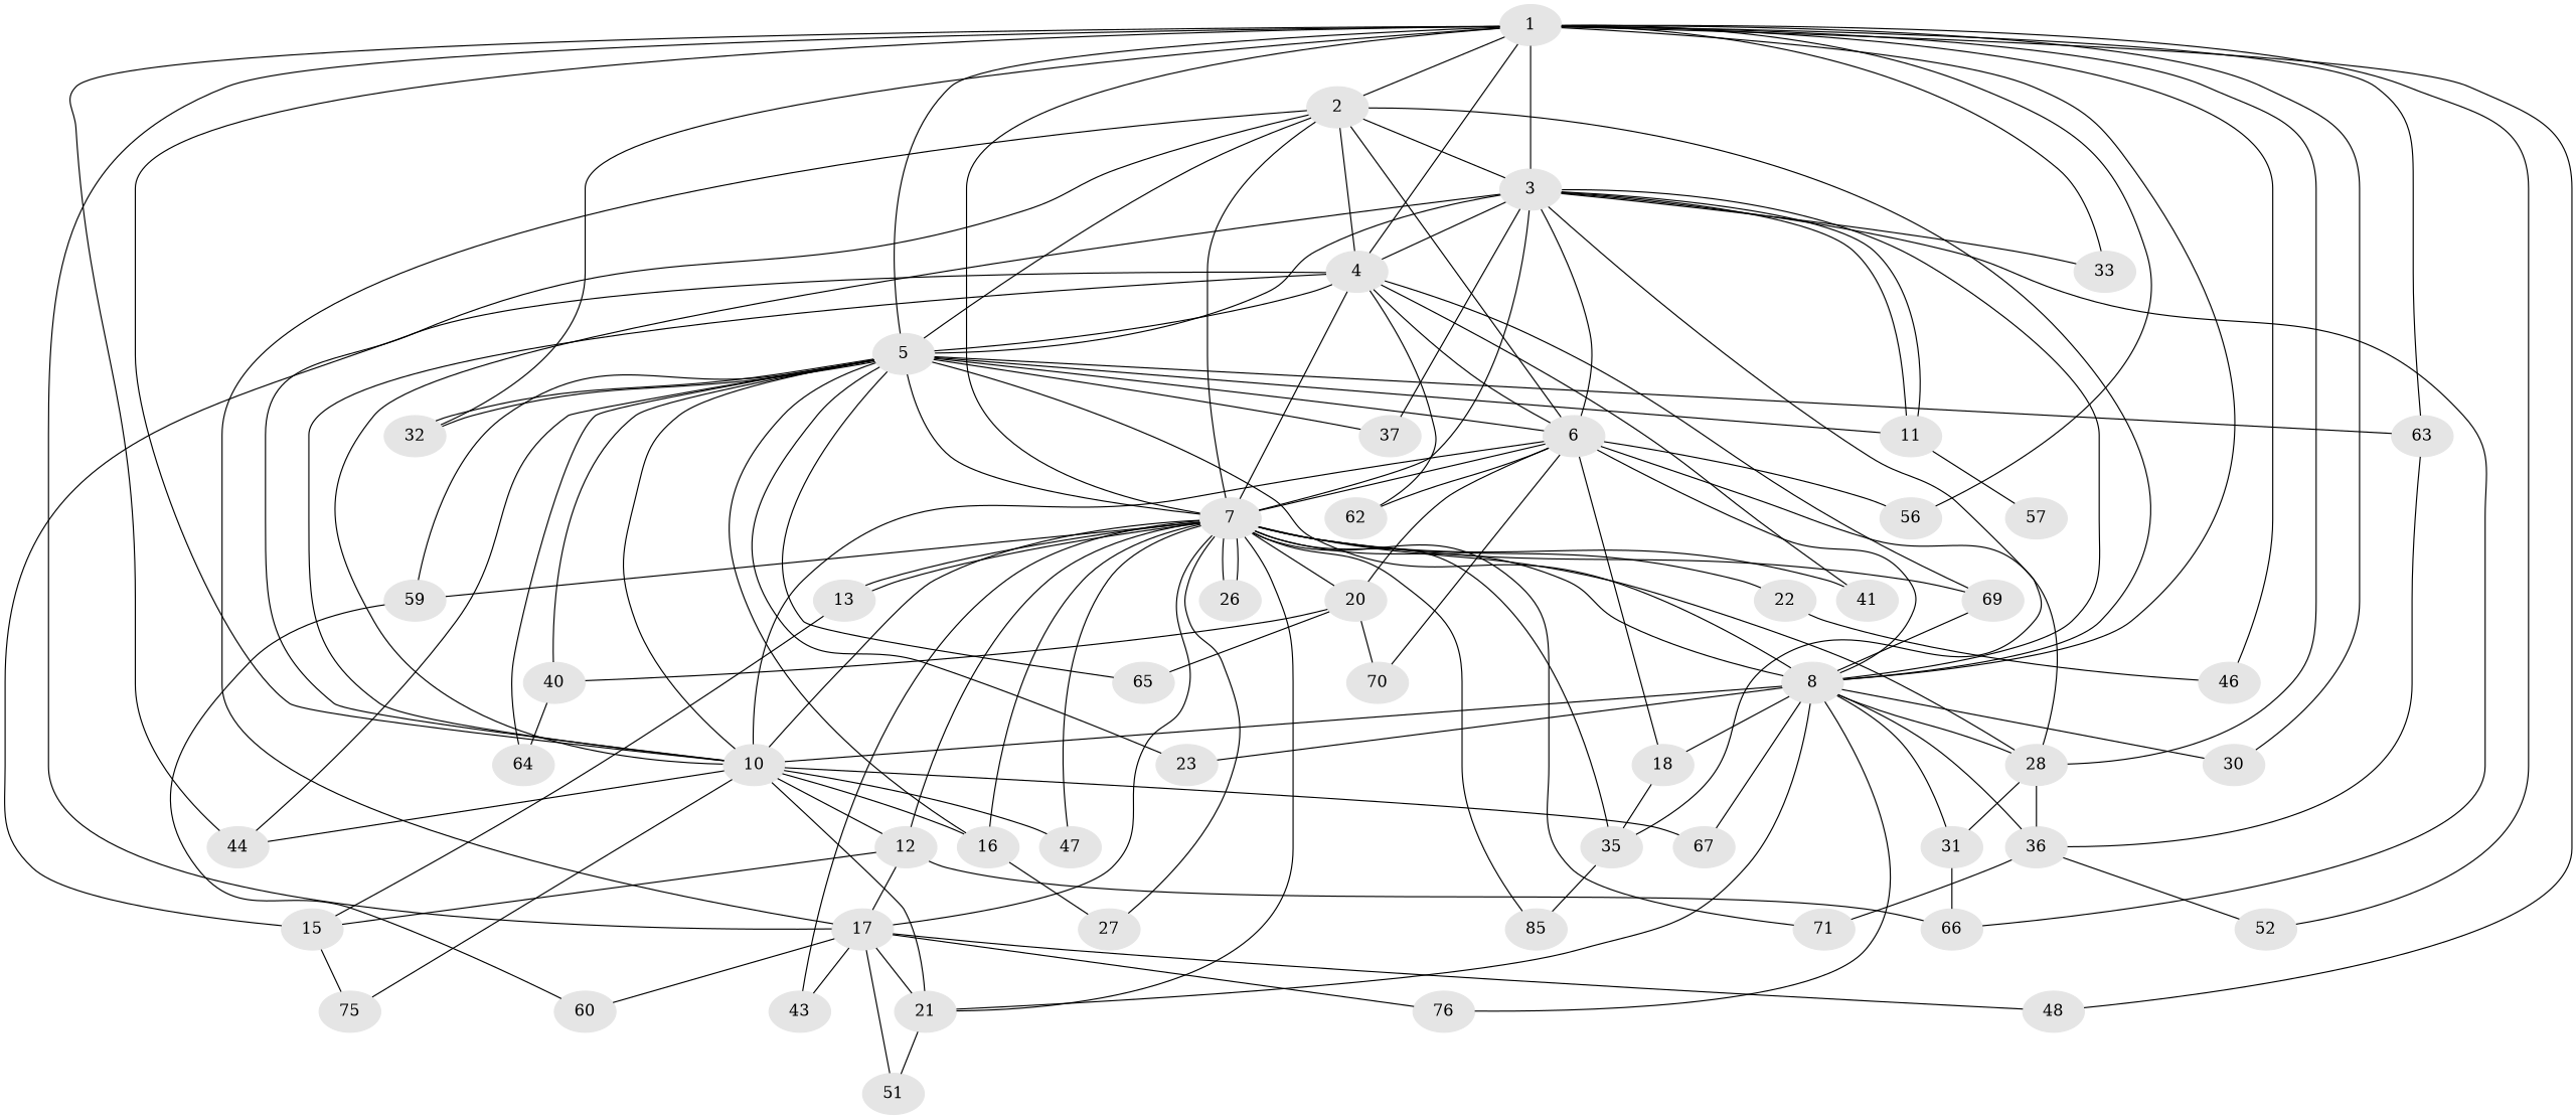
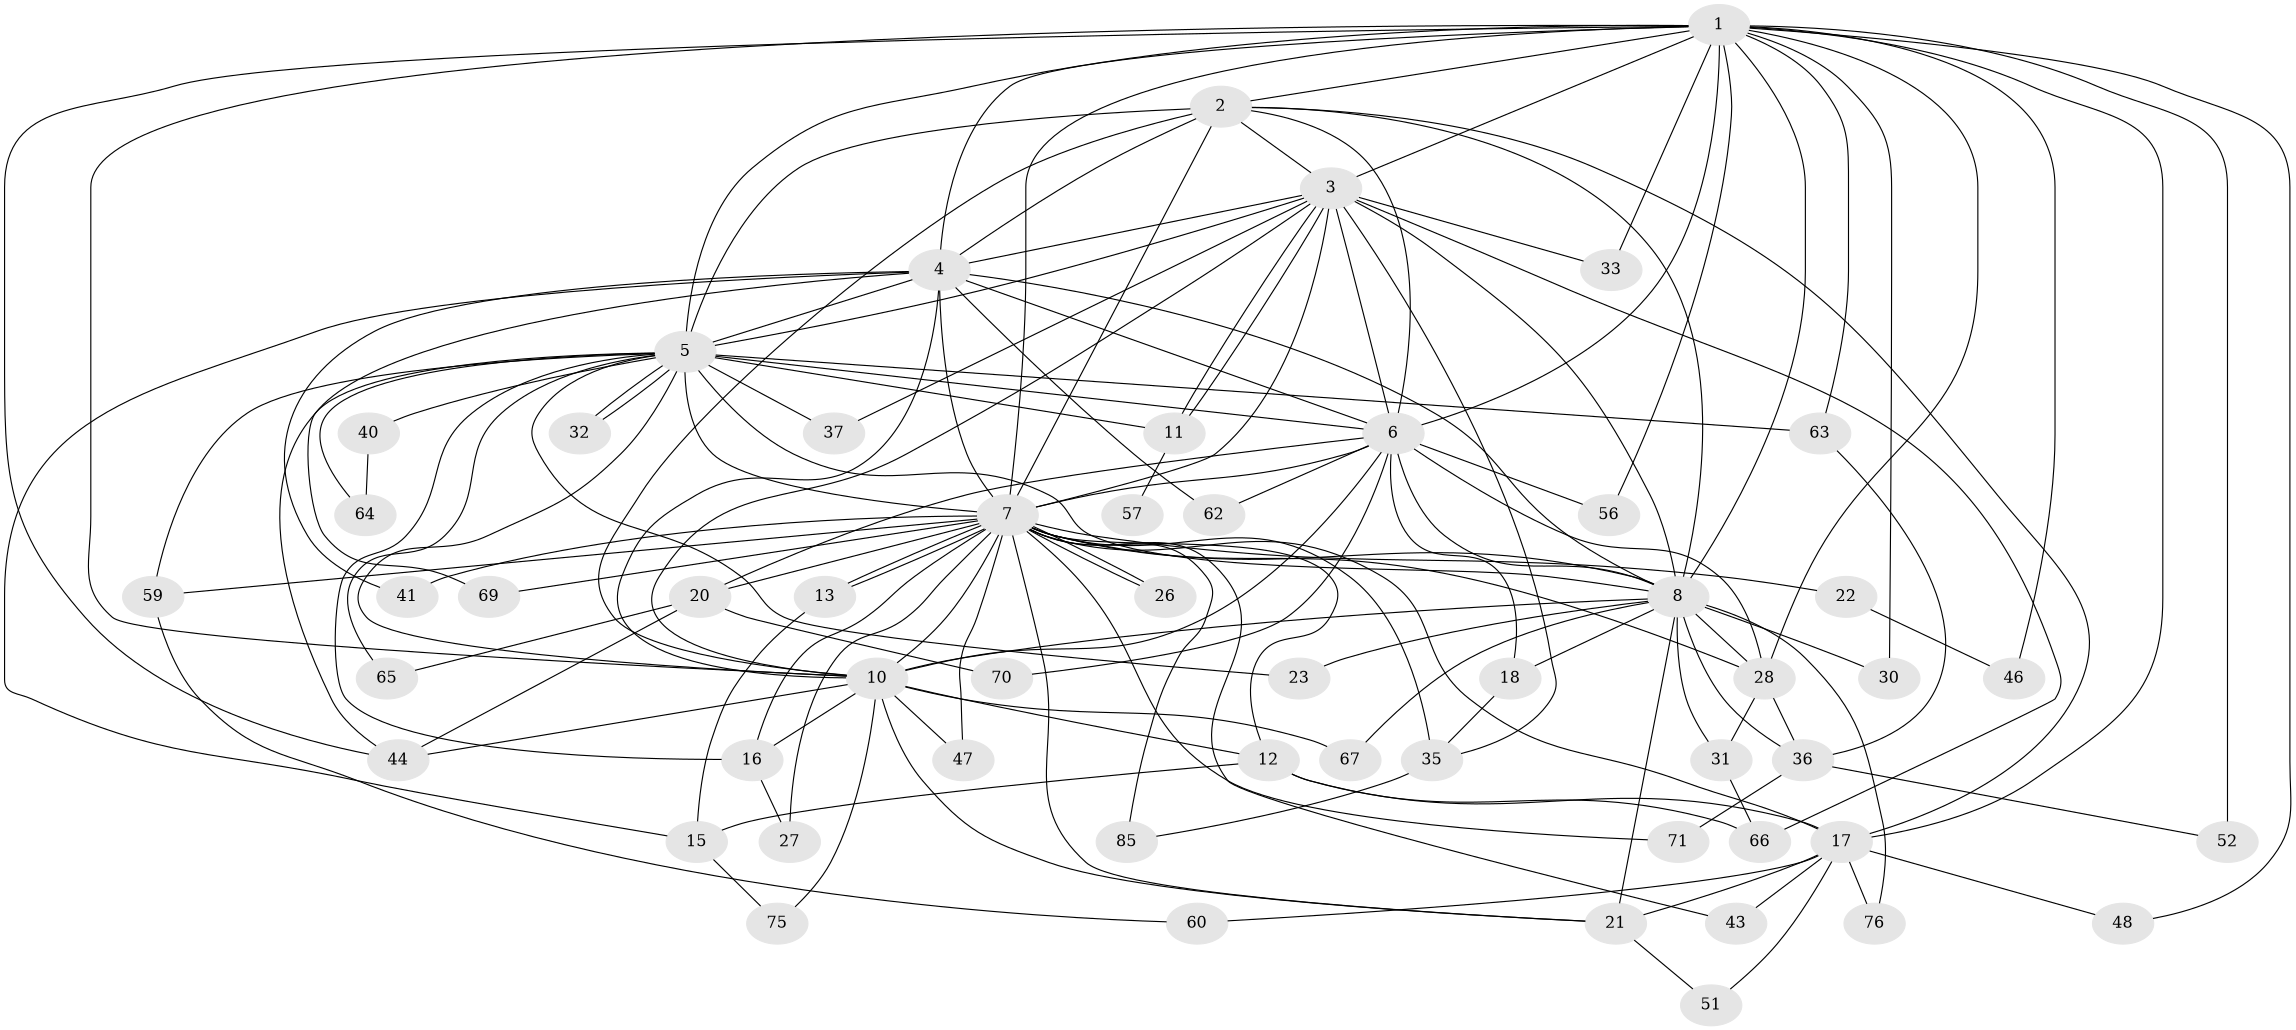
  graph {
    node [color=gray90 style=filled]
    1 [super="+53"]
    2
    3 [super="+34"]
    4 [super="+19"]
    5 [super="+49"]
    6 [super="+14"]
    7 [super="+8"]
    n8 [label=8 super="+39"]
    10 [super="+73"]
    17 [super="+54"]
    28 [super="+42"]
    30
    33
    44
    46
    48
    52
    56
    63
    11 [super="+25"]
    35 [super="+55"]
    37
    66 [super="+74"]
    15 [super="+38"]
    41
    62
    69
    16
    23
    32
    40
    59 [super="+68"]
    64
    65
    20 [super="+24"]
    18 [super="+61"]
    70
    12 [super="+50"]
    13
    21 [super="+29"]
    22
    26
    27
    43
    n45 [label=85]
    47
    71
    36 [super="+58"]
    31
    67
    76
    75
    51
    60
    57
    1 -- 2
    1 -- 3
    1 -- 4
    1 -- 5
-   1 -- 32
+   1 -- 6
    1 -- 7 [weight=2]
    1 -- n8
    1 -- 10
    1 -- 17
    1 -- 28
    1 -- 30
    1 -- 33
    1 -- 44
    1 -- 46
    1 -- 48
    1 -- 52
    1 -- 56
    1 -- 63
    2 -- 3
    2 -- 4 [weight=2]
    2 -- 5
    2 -- 6 [weight=2]
    2 -- 7 [weight=2]
    2 -- n8
    2 -- 10
    2 -- 17
    3 -- 4
    3 -- 5
    3 -- 6
    3 -- 7 [weight=3]
    3 -- n8
    3 -- 10
    3 -- 33
    3 -- 11
    3 -- 11
    3 -- 35
    3 -- 37
    3 -- 66
    4 -- 5
    4 -- 6
    4 -- 7 [weight=2]
-   69 -- n8
+   4 -- n8
    4 -- 10
    4 -- 15
    4 -- 41
    4 -- 62
    4 -- 69
    5 -- 6
    5 -- 7 [weight=3]
    5 -- n8
    5 -- 10
    5 -- 44
    5 -- 63
    5 -- 11
    5 -- 37
    5 -- 16
    5 -- 23
    5 -- 32
    5 -- 32
    5 -- 40
    5 -- 59
    5 -- 64
    5 -- 65
    6 -- 7 [weight=2]
    6 -- n8
    6 -- 10
    6 -- 28
    6 -- 56
    6 -- 62
    6 -- 20
    6 -- 18
    6 -- 70
    7 -- n8 [weight=2]
    7 -- 10 [weight=2]
    7 -- 17
    7 -- 28
    7 -- 35 [weight=2]
    7 -- 41
    7 -- 69
    7 -- 16
    7 -- 59 [weight=2]
    7 -- 20
    7 -- 12
    7 -- 13
    7 -- 13
    7 -- 21
    7 -- 22
    7 -- 26
    7 -- 26
    7 -- 27
    7 -- 43
    7 -- n45
    7 -- 47
    7 -- 71
    n8 -- 10
    n8 -- 28
    n8 -- 30
    n8 -- 23
    n8 -- 18
    n8 -- 21
    n8 -- 36
    n8 -- 31
    n8 -- 67
    n8 -- 76
    10 -- 44
    10 -- 16
    10 -- 12
    10 -- 21
    10 -- 47
    10 -- 67
    10 -- 75
    17 -- 48
    17 -- 21
    17 -- 43
    17 -- 76
    17 -- 51
    17 -- 60
    28 -- 36
    28 -- 31
    63 -- 36
    11 -- 57 [weight=2]
    35 -- n45
    15 -- 75
    16 -- 27
    40 -- 64
    59 -- 60
-   20 -- 40
+   20 -- 44
    20 -- 65
    20 -- 70
    18 -- 35
    12 -- 17
    12 -- 66
    12 -- 15
    13 -- 15
    21 -- 51
    22 -- 46
    36 -- 52
    36 -- 71
    31 -- 66
  }
